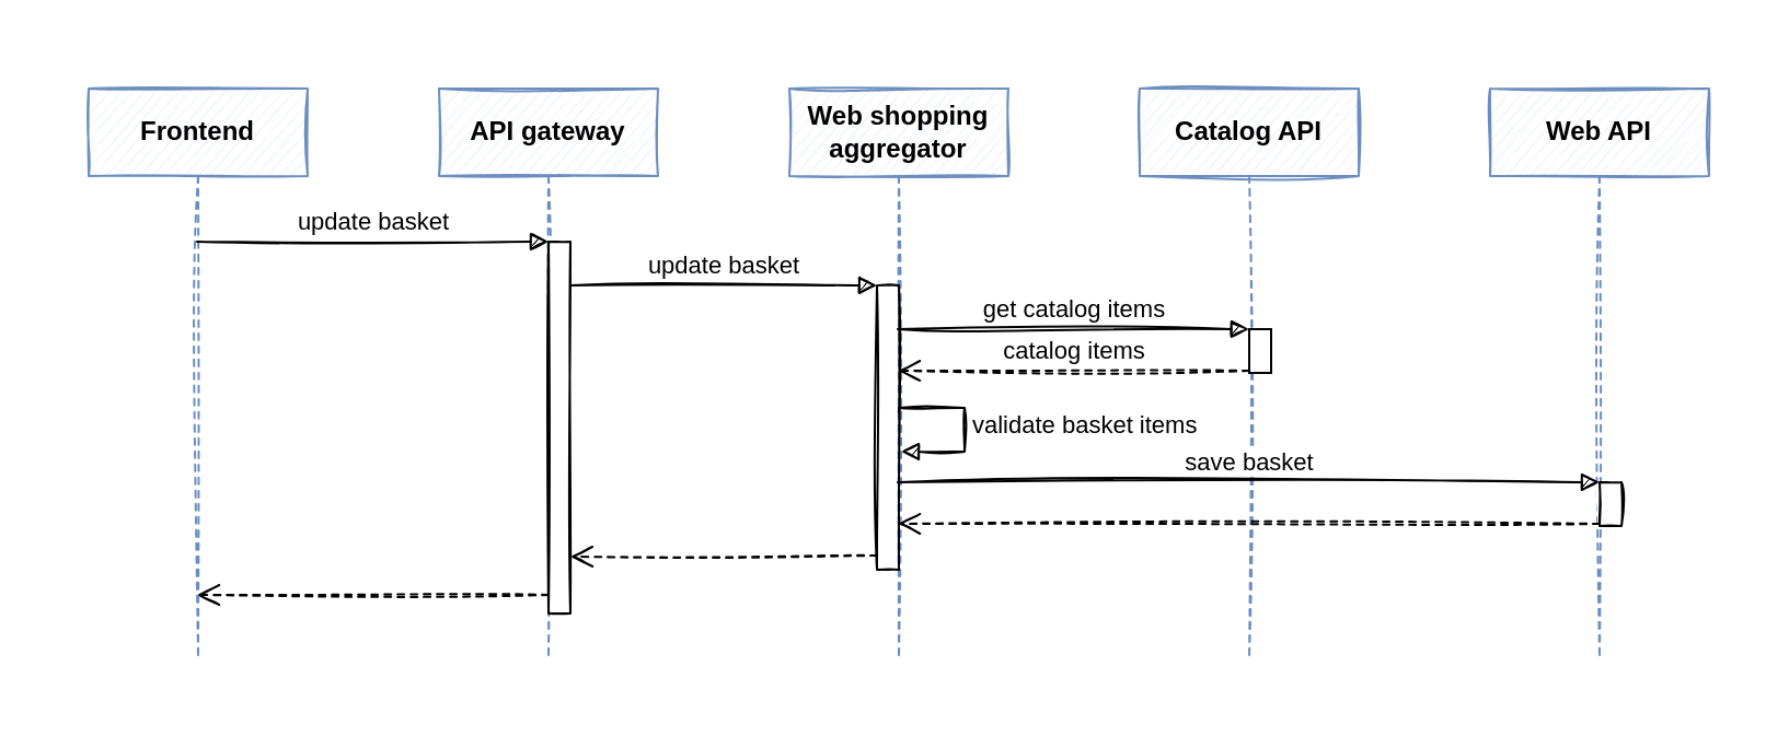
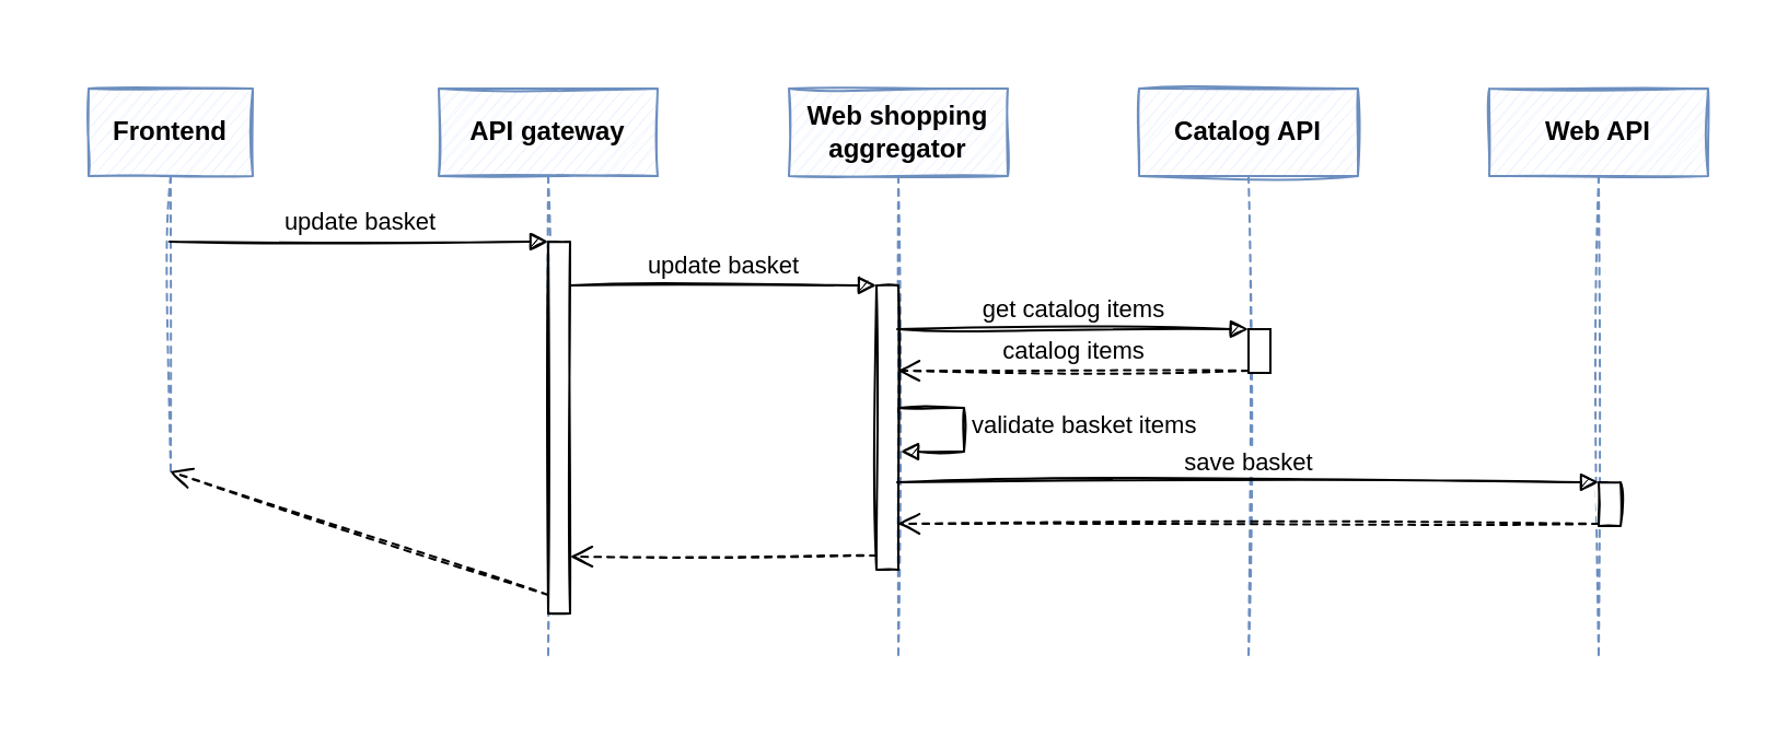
  <mxCell id="0" />
  <mxCell id="1" parent="0" />
  <mxCell id="2" value="" style="rounded=0;whiteSpace=wrap;html=1;sketch=0;strokeColor=none;" parent="1" vertex="1"><mxGeometry x="20" y="20" width="775" height="300" as="geometry" /></mxCell>
  <mxCell id="3" value="API gateway" style="shape=umlLifeline;perimeter=lifelinePerimeter;whiteSpace=wrap;html=1;container=1;collapsible=0;recursiveResize=0;outlineConnect=0;sketch=1;fillColor=#dae8fc;strokeColor=#6c8ebf;fontStyle=1;labelBackgroundColor=none;fillColor=#F0F4FF;" parent="1" vertex="1"><mxGeometry x="200" y="40" width="100" height="260" as="geometry" /></mxCell>
  <mxCell id="4" value="" style="html=1;points=[];perimeter=orthogonalPerimeter;sketch=1;" parent="3" vertex="1"><mxGeometry x="50" y="70" width="10" height="170" as="geometry" /></mxCell>
- <mxCell id="5" value="Frontend" style="shape=umlLifeline;perimeter=lifelinePerimeter;whiteSpace=wrap;html=1;container=1;collapsible=0;recursiveResize=0;outlineConnect=0;sketch=1;fillColor=#dae8fc;strokeColor=#6c8ebf;fontStyle=1;labelBackgroundColor=none;fillColor=#F0F4FF;" parent="1" vertex="1"><mxGeometry x="40" y="40" width="100" height="260" as="geometry" /></mxCell>
+ <mxCell id="5" value="Frontend" style="shape=umlLifeline;perimeter=lifelinePerimeter;whiteSpace=wrap;html=1;container=1;collapsible=0;recursiveResize=0;outlineConnect=0;sketch=1;fillColor=#dae8fc;strokeColor=#6c8ebf;fontStyle=1;labelBackgroundColor=none;fillColor=#F0F4FF;" parent="1" vertex="1"><mxGeometry x="40" y="40" width="75" height="175" as="geometry" /></mxCell>
  <mxCell id="6" value="Web shopping aggregator" style="shape=umlLifeline;perimeter=lifelinePerimeter;whiteSpace=wrap;html=1;container=1;collapsible=0;recursiveResize=0;outlineConnect=0;sketch=1;fillColor=#dae8fc;strokeColor=#6c8ebf;fontStyle=1;labelBackgroundColor=none;fillColor=#F0F4FF;" parent="1" vertex="1"><mxGeometry x="360" y="40" width="100" height="260" as="geometry" /></mxCell>
  <mxCell id="7" value="" style="html=1;points=[];perimeter=orthogonalPerimeter;sketch=1;" parent="6" vertex="1"><mxGeometry x="40" y="90" width="10" height="130" as="geometry" /></mxCell>
  <mxCell id="8" value="validate basket items" style="edgeStyle=orthogonalEdgeStyle;html=1;align=left;spacingLeft=2;endArrow=block;rounded=0;entryX=1.1;entryY=0.5;exitX=1;exitY=0.371;exitDx=0;exitDy=0;exitPerimeter=0;entryDx=0;entryDy=0;entryPerimeter=0;sketch=1;" parent="6" edge="1"><mxGeometry relative="1" as="geometry"><mxPoint x="50" y="147.94" as="sourcePoint" /><Array as="points"><mxPoint x="50" y="146" /><mxPoint x="80" y="146" /><mxPoint x="80" y="166" /></Array><mxPoint x="51" y="166" as="targetPoint" /></mxGeometry></mxCell>
  <mxCell id="9" value="Catalog API" style="shape=umlLifeline;perimeter=lifelinePerimeter;whiteSpace=wrap;html=1;container=1;collapsible=0;recursiveResize=0;outlineConnect=0;sketch=1;fillColor=#dae8fc;strokeColor=#6c8ebf;fontStyle=1;labelBackgroundColor=none;fillColor=#F0F4FF;" parent="1" vertex="1"><mxGeometry x="520" y="40" width="100" height="260" as="geometry" /></mxCell>
  <mxCell id="10" value="" style="html=1;points=[];perimeter=orthogonalPerimeter;" parent="9" vertex="1"><mxGeometry x="50" y="110" width="10" height="20" as="geometry" /></mxCell>
  <mxCell id="11" value="Web API" style="shape=umlLifeline;perimeter=lifelinePerimeter;whiteSpace=wrap;html=1;container=1;collapsible=0;recursiveResize=0;outlineConnect=0;sketch=1;fillColor=#dae8fc;strokeColor=#6c8ebf;fontStyle=1;labelBackgroundColor=none;fillColor=#F0F4FF;" parent="1" vertex="1"><mxGeometry x="680" y="40" width="100" height="260" as="geometry" /></mxCell>
  <mxCell id="12" value="update basket" style="html=1;verticalAlign=bottom;endArrow=block;entryX=0;entryY=0;sketch=1;" parent="1" source="5" target="4" edge="1"><mxGeometry relative="1" as="geometry"><mxPoint x="180" y="110" as="sourcePoint" /></mxGeometry></mxCell>
  <mxCell id="13" value="" style="html=1;verticalAlign=bottom;endArrow=open;dashed=1;endSize=8;exitX=0;exitY=0.95;sketch=1;" parent="1" source="4" target="5" edge="1"><mxGeometry relative="1" as="geometry"><mxPoint x="180" y="186" as="targetPoint" /></mxGeometry></mxCell>
  <mxCell id="14" value="update basket" style="html=1;verticalAlign=bottom;endArrow=block;entryX=0;entryY=0;sketch=1;" parent="1" target="7" edge="1"><mxGeometry relative="1" as="geometry"><mxPoint x="260" y="130" as="sourcePoint" /></mxGeometry></mxCell>
  <mxCell id="15" value="get catalog items" style="html=1;verticalAlign=bottom;endArrow=block;entryX=0;entryY=0;sketch=1;" parent="1" source="6" target="10" edge="1"><mxGeometry relative="1" as="geometry"><mxPoint x="500" y="150" as="sourcePoint" /></mxGeometry></mxCell>
  <mxCell id="16" value="catalog items" style="html=1;verticalAlign=bottom;endArrow=open;dashed=1;endSize=8;exitX=0;exitY=0.95;sketch=1;" parent="1" source="10" target="6" edge="1"><mxGeometry relative="1" as="geometry"><mxPoint x="500" y="226" as="targetPoint" /></mxGeometry></mxCell>
  <mxCell id="17" value="" style="html=1;points=[];perimeter=orthogonalPerimeter;sketch=1;" parent="1" vertex="1"><mxGeometry x="730" y="220" width="10" height="20" as="geometry" /></mxCell>
  <mxCell id="18" value="save basket" style="html=1;verticalAlign=bottom;endArrow=block;sketch=1;" parent="1" source="6" target="17" edge="1"><mxGeometry relative="1" as="geometry"><mxPoint x="660" y="190" as="sourcePoint" /><mxPoint x="735" y="200" as="targetPoint" /></mxGeometry></mxCell>
  <mxCell id="19" value="" style="html=1;verticalAlign=bottom;endArrow=open;dashed=1;endSize=8;exitX=0;exitY=0.95;sketch=1;" parent="1" source="17" target="6" edge="1"><mxGeometry relative="1" as="geometry"><mxPoint x="660" y="266" as="targetPoint" /></mxGeometry></mxCell>
  <mxCell id="20" value="" style="html=1;verticalAlign=bottom;endArrow=open;dashed=1;endSize=8;exitX=0;exitY=0.95;sketch=1;" parent="1" source="7" edge="1"><mxGeometry relative="1" as="geometry"><mxPoint x="260" y="254" as="targetPoint" /></mxGeometry></mxCell>
